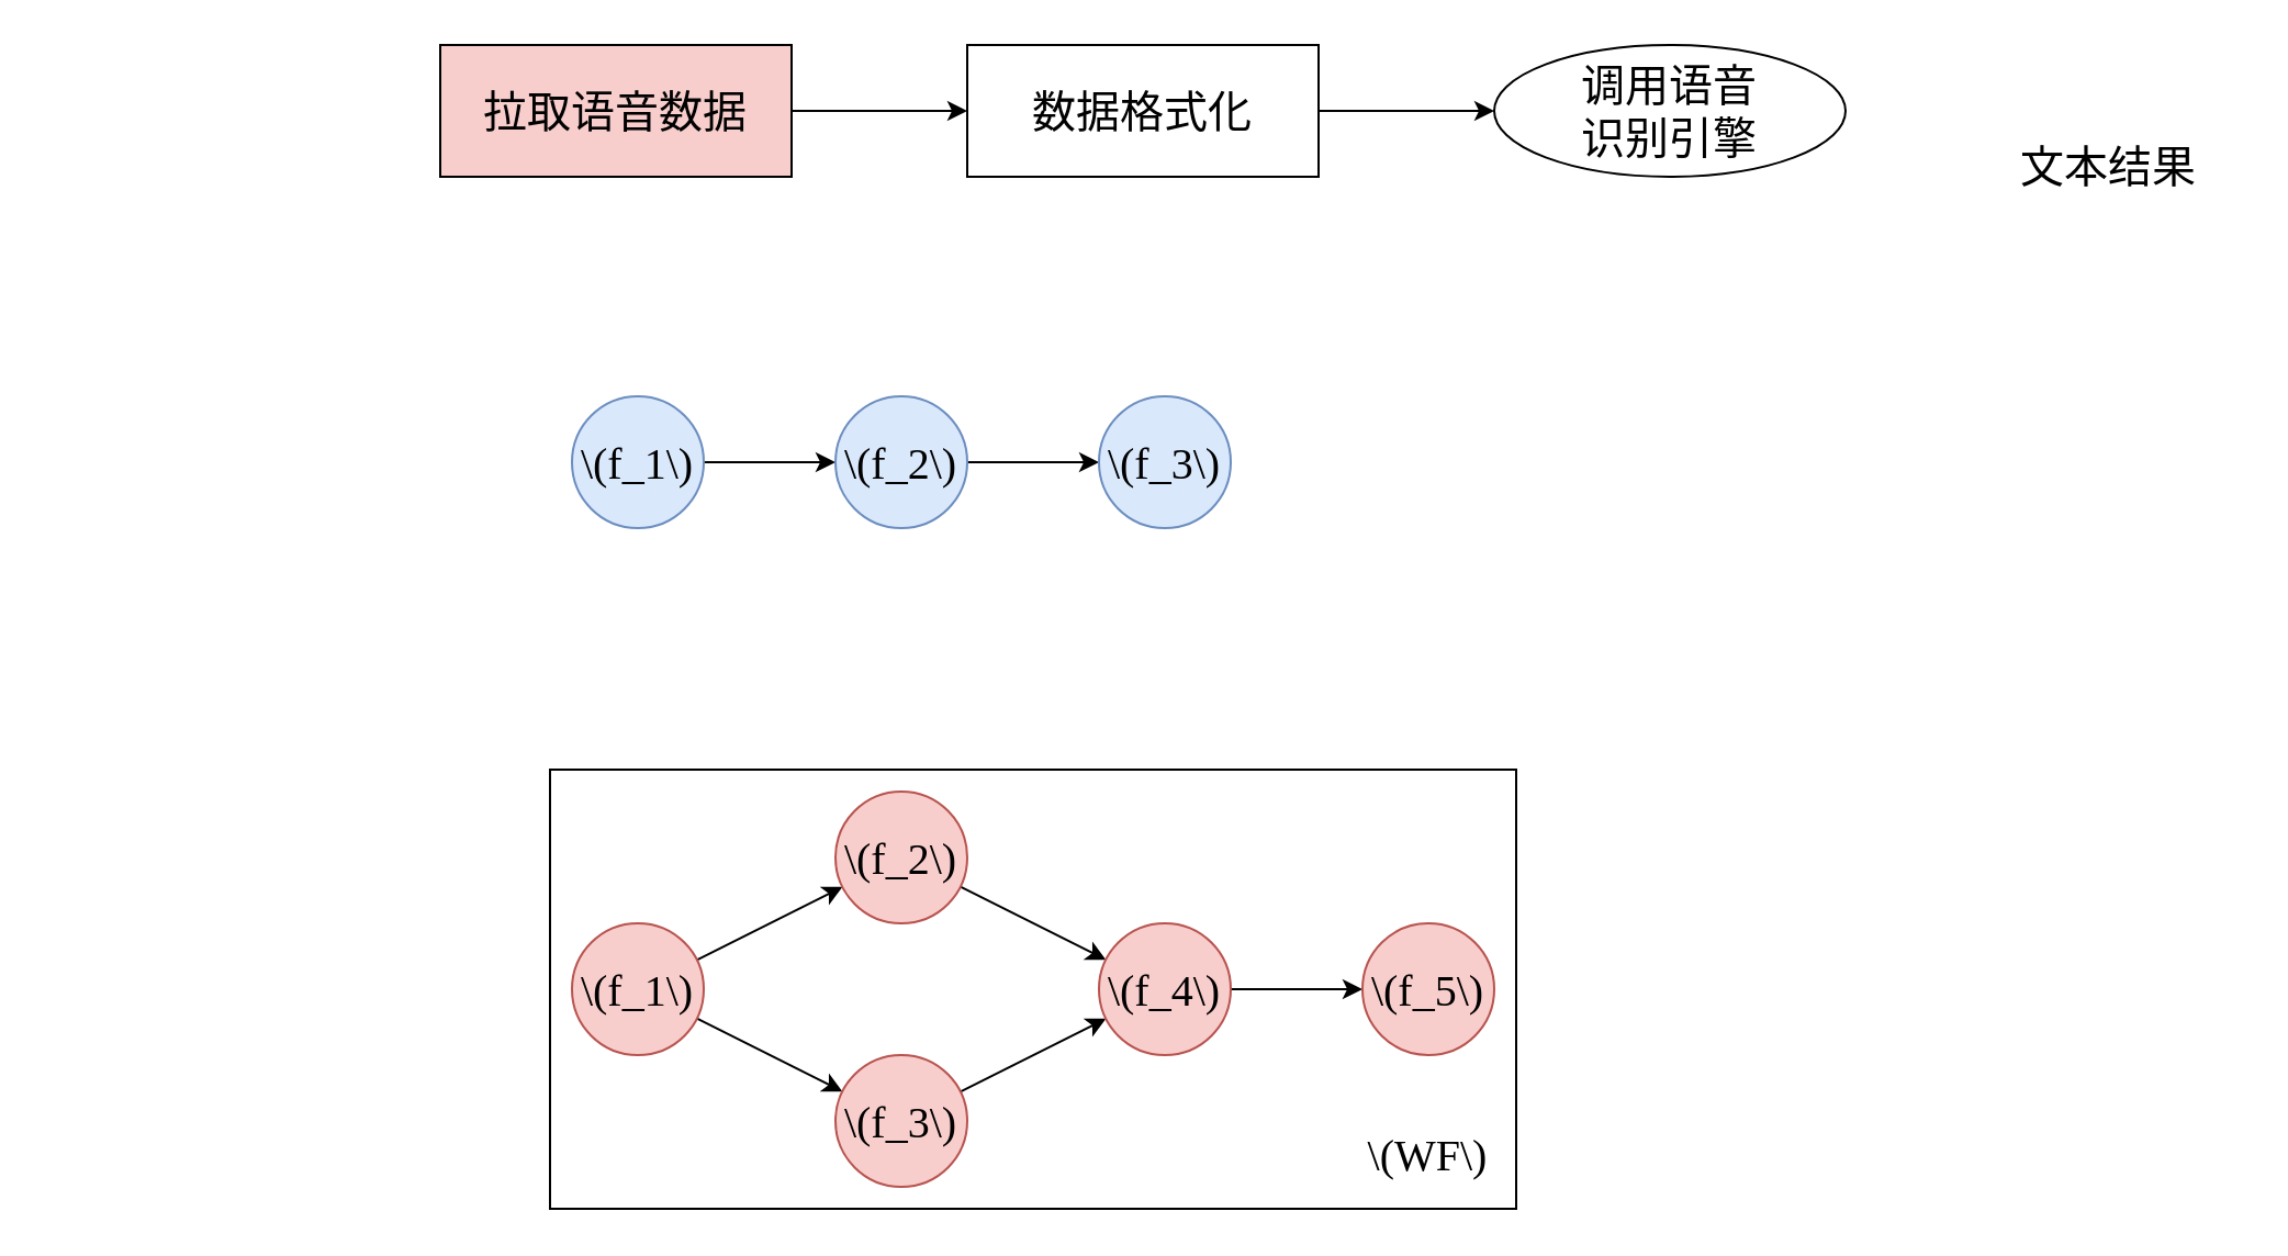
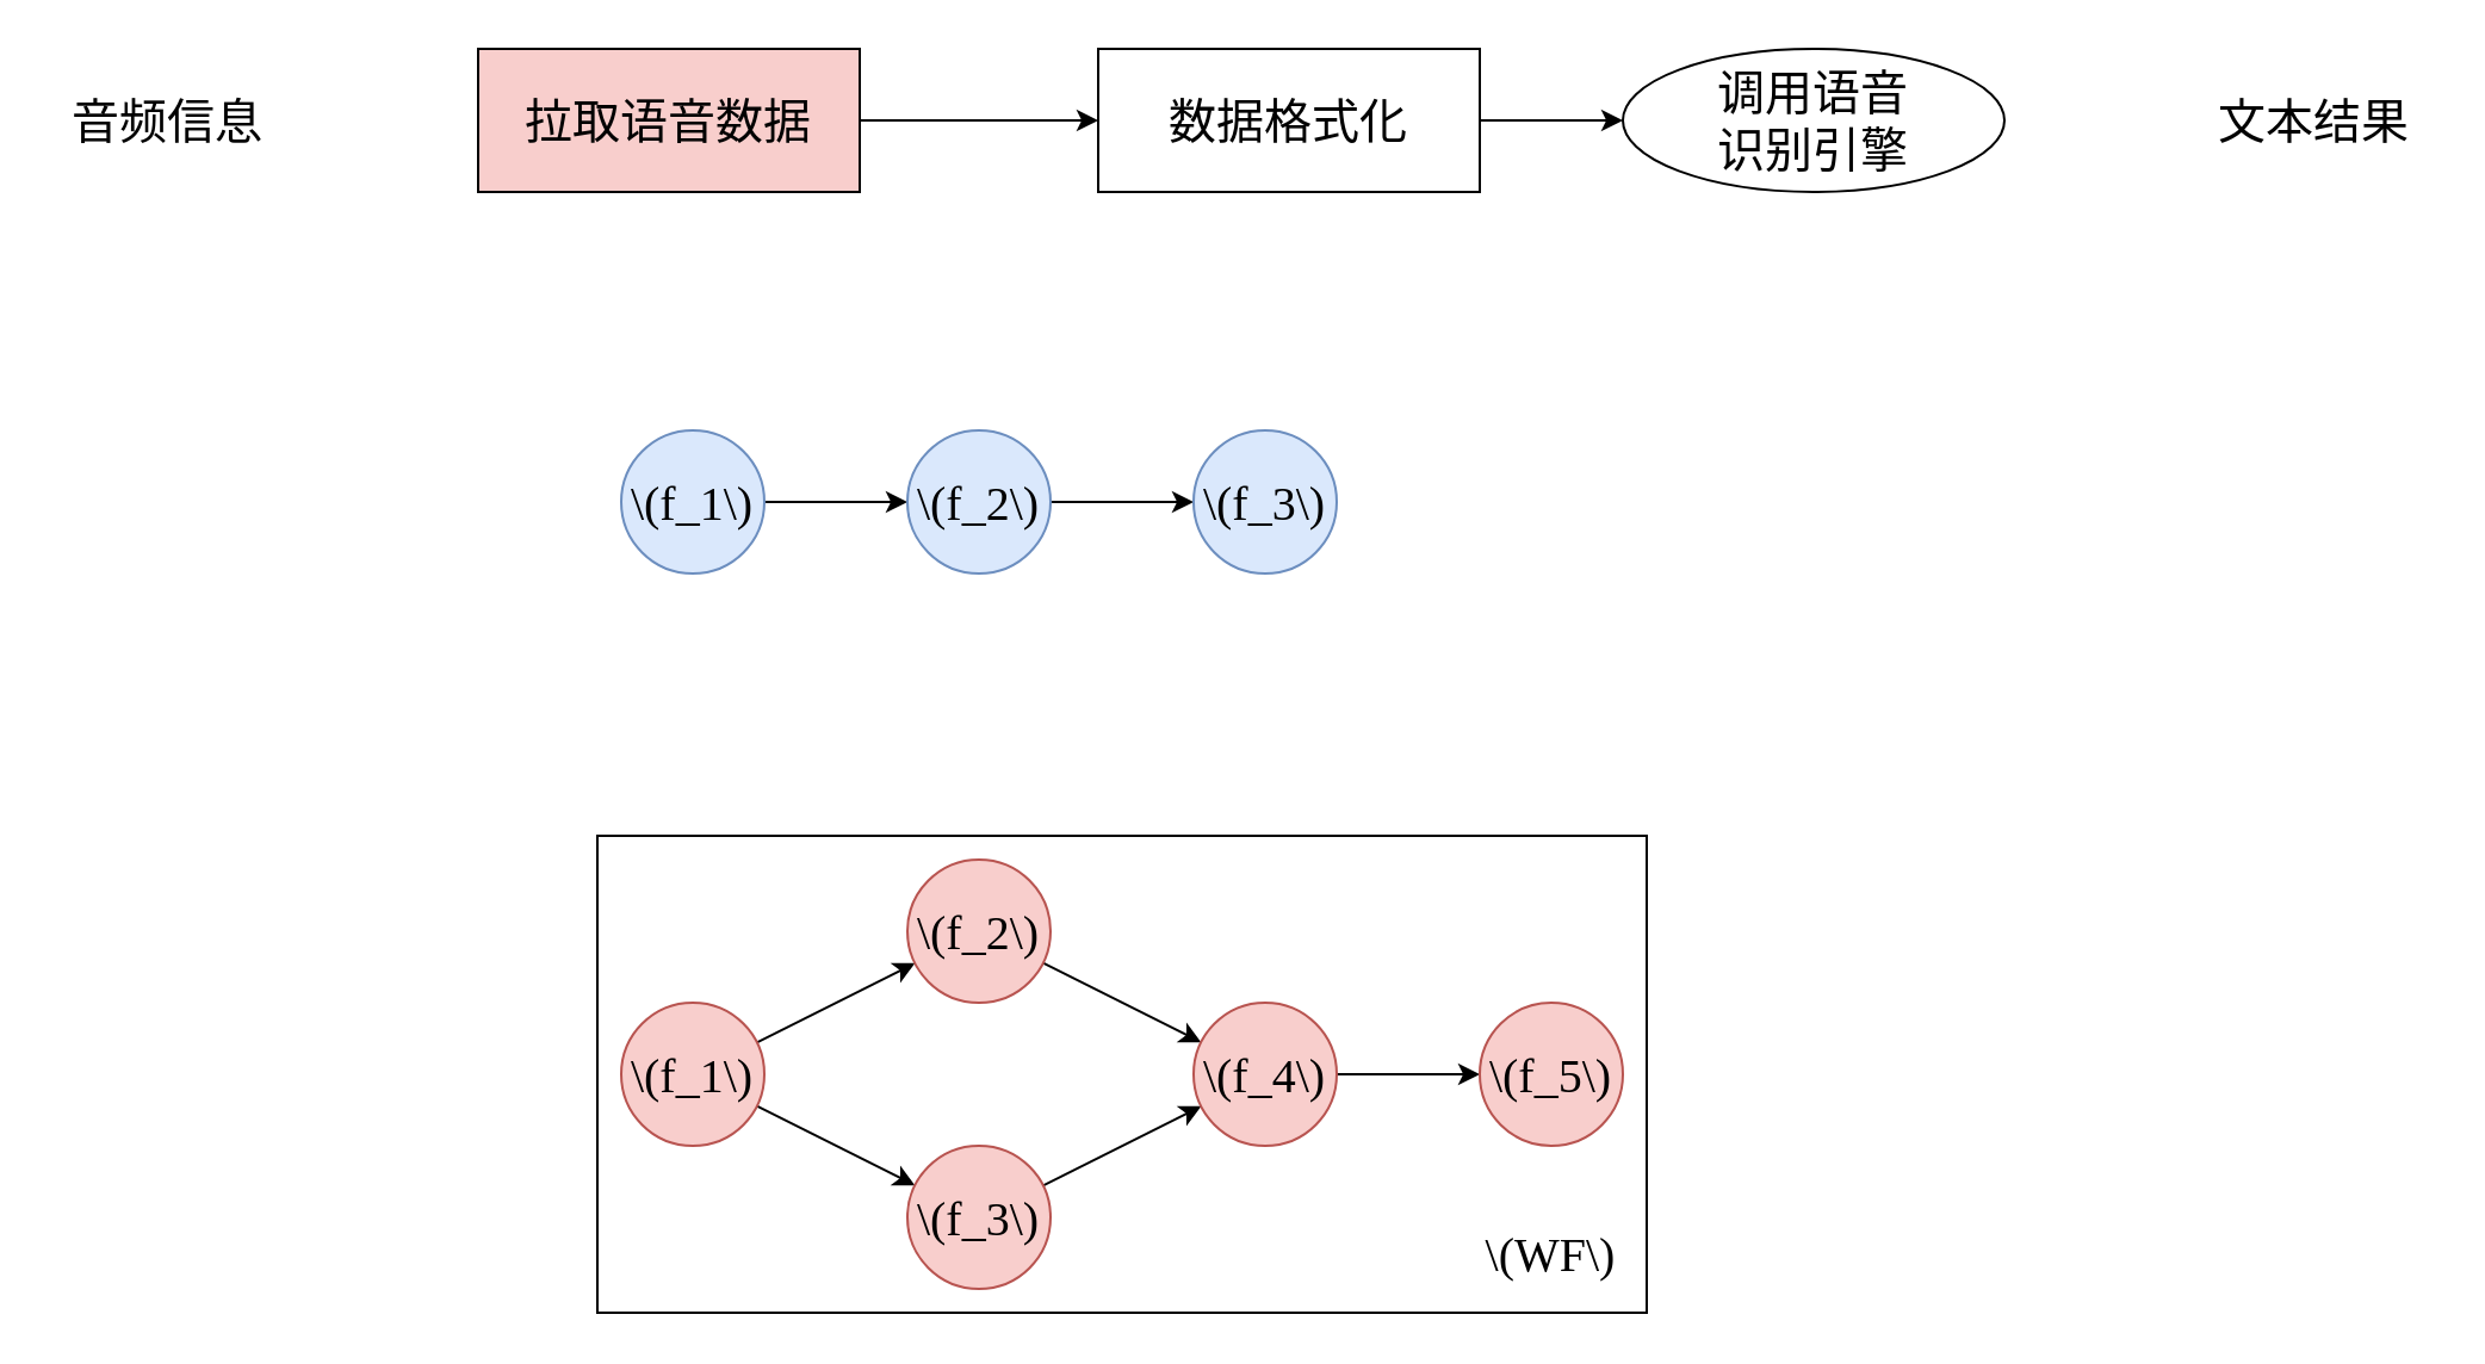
  <mxCell id="0" />
  <mxCell id="1" parent="0" />
  <mxCell id="2" value="" style="rounded=0;whiteSpace=wrap;html=1;fontFamily=Helvetica;fontSize=11;fontColor=default;labelBackgroundColor=default;fillColor=none;" vertex="1" parent="1"><mxGeometry x="250" y="350" width="440" height="200" as="geometry" /></mxCell>
  <mxCell id="3" value="" style="edgeStyle=orthogonalEdgeStyle;rounded=0;orthogonalLoop=1;jettySize=auto;html=1;" edge="1" parent="1" source="4" target="6"><mxGeometry relative="1" as="geometry" /></mxCell>
  <mxCell id="4" value="拉取语音数据" style="rounded=0;whiteSpace=wrap;html=1;fontFamily=HarmonyOS Sans SC;fontSize=20;fillColor=#f8cecc;" vertex="1" parent="1"><mxGeometry x="200" width="160" height="60" as="geometry" y="20" /></mxCell>
  <mxCell id="5" value="" style="edgeStyle=orthogonalEdgeStyle;rounded=0;orthogonalLoop=1;jettySize=auto;html=1;" edge="1" parent="1" source="6" target="7"><mxGeometry relative="1" as="geometry" /></mxCell>
- <mxCell id="6" value="数据格式化" style="rounded=0;whiteSpace=wrap;html=1;fontFamily=HarmonyOS Sans SC;fontSize=20;" vertex="1" parent="1"><mxGeometry x="440" width="160" height="60" as="geometry" y="20" /></mxCell>
+ <mxCell id="6" value="数据格式化" style="rounded=0;whiteSpace=wrap;html=1;fontFamily=HarmonyOS Sans SC;fontSize=20;" vertex="1" parent="1"><mxGeometry x="460" y="20" width="160" height="60" as="geometry" /></mxCell>
  <mxCell id="7" value="调用语音&lt;div&gt;识别引擎&lt;/div&gt;" style="ellipse;whiteSpace=wrap;html=1;fontFamily=HarmonyOS Sans SC;fontSize=20;" vertex="1" parent="1"><mxGeometry x="680" width="160" height="60" as="geometry" y="20" /></mxCell>
- <mxCell id="8" value="文本结果" style="rounded=0;whiteSpace=wrap;html=1;fontFamily=HarmonyOS Sans SC;fontSize=20;fillColor=none;strokeColor=none;" vertex="1" parent="1"><mxGeometry x="910" y="45" width="100" height="60" as="geometry" /></mxCell>
+ <mxCell id="8" value="文本结果" style="rounded=0;whiteSpace=wrap;html=1;fontFamily=HarmonyOS Sans SC;fontSize=20;fillColor=none;strokeColor=none;" vertex="1" parent="1"><mxGeometry x="920" width="100" height="60" as="geometry" y="20" /></mxCell>
+ <mxCell id="9" value="音频信息" style="rounded=0;whiteSpace=wrap;html=1;fontFamily=HarmonyOS Sans SC;fontSize=20;fillColor=none;strokeColor=none;" vertex="1" parent="1"><mxGeometry x="20" width="100" height="60" as="geometry" y="20" /></mxCell>
  <mxCell id="10" value="" style="edgeStyle=orthogonalEdgeStyle;rounded=0;orthogonalLoop=1;jettySize=auto;html=1;" edge="1" parent="1" source="11" target="13"><mxGeometry relative="1" as="geometry" /></mxCell>
  <mxCell id="11" value="\(f_1\)" style="ellipse;whiteSpace=wrap;html=1;aspect=fixed;fontFamily=HarmonyOS Sans SC;fontSize=20;fillColor=#dae8fc;strokeColor=#6c8ebf;" vertex="1" parent="1"><mxGeometry x="260" y="180" width="60" height="60" as="geometry" /></mxCell>
  <mxCell id="12" value="" style="edgeStyle=orthogonalEdgeStyle;rounded=0;orthogonalLoop=1;jettySize=auto;html=1;" edge="1" parent="1" source="13" target="14"><mxGeometry relative="1" as="geometry" /></mxCell>
  <mxCell id="13" value="\(f_2\)" style="ellipse;whiteSpace=wrap;html=1;aspect=fixed;fontFamily=HarmonyOS Sans SC;fontSize=20;fillColor=#dae8fc;strokeColor=#6c8ebf;" vertex="1" parent="1"><mxGeometry x="380" y="180" width="60" height="60" as="geometry" /></mxCell>
  <mxCell id="14" value="\(f_3\)" style="ellipse;whiteSpace=wrap;html=1;aspect=fixed;fontFamily=HarmonyOS Sans SC;fontSize=20;fillColor=#dae8fc;strokeColor=#6c8ebf;" vertex="1" parent="1"><mxGeometry x="500" y="180" width="60" height="60" as="geometry" /></mxCell>
  <mxCell id="15" style="rounded=0;orthogonalLoop=1;jettySize=auto;html=1;" edge="1" parent="1" source="17" target="21"><mxGeometry relative="1" as="geometry" /></mxCell>
  <mxCell id="16" style="edgeStyle=none;shape=connector;rounded=0;orthogonalLoop=1;jettySize=auto;html=1;strokeColor=default;align=center;verticalAlign=middle;fontFamily=Helvetica;fontSize=11;fontColor=default;labelBackgroundColor=default;endArrow=classic;" edge="1" parent="1" source="17" target="19"><mxGeometry relative="1" as="geometry" /></mxCell>
  <mxCell id="17" value="\(f_1\)" style="ellipse;whiteSpace=wrap;html=1;aspect=fixed;fontFamily=HarmonyOS Sans SC;fontSize=20;fillColor=#f8cecc;strokeColor=#b85450;" vertex="1" parent="1"><mxGeometry x="260" y="420" width="60" height="60" as="geometry" /></mxCell>
  <mxCell id="18" style="edgeStyle=none;shape=connector;rounded=0;orthogonalLoop=1;jettySize=auto;html=1;strokeColor=default;align=center;verticalAlign=middle;fontFamily=Helvetica;fontSize=11;fontColor=default;labelBackgroundColor=default;endArrow=classic;" edge="1" parent="1" source="19" target="23"><mxGeometry relative="1" as="geometry" /></mxCell>
  <mxCell id="19" value="\(f_3\)" style="ellipse;whiteSpace=wrap;html=1;aspect=fixed;fontFamily=HarmonyOS Sans SC;fontSize=20;fillColor=#f8cecc;strokeColor=#b85450;" vertex="1" parent="1"><mxGeometry x="380" y="480" width="60" height="60" as="geometry" /></mxCell>
  <mxCell id="20" style="edgeStyle=none;shape=connector;rounded=0;orthogonalLoop=1;jettySize=auto;html=1;strokeColor=default;align=center;verticalAlign=middle;fontFamily=Helvetica;fontSize=11;fontColor=default;labelBackgroundColor=default;endArrow=classic;" edge="1" parent="1" source="21" target="23"><mxGeometry relative="1" as="geometry" /></mxCell>
  <mxCell id="21" value="\(f_2\)" style="ellipse;whiteSpace=wrap;html=1;aspect=fixed;fontFamily=HarmonyOS Sans SC;fontSize=20;fillColor=#f8cecc;strokeColor=#b85450;" vertex="1" parent="1"><mxGeometry x="380" y="360" width="60" height="60" as="geometry" /></mxCell>
  <mxCell id="22" style="edgeStyle=none;shape=connector;rounded=0;orthogonalLoop=1;jettySize=auto;html=1;strokeColor=default;align=center;verticalAlign=middle;fontFamily=Helvetica;fontSize=11;fontColor=default;labelBackgroundColor=default;endArrow=classic;" edge="1" parent="1" source="23" target="24"><mxGeometry relative="1" as="geometry" /></mxCell>
  <mxCell id="23" value="\(f_4\)" style="ellipse;whiteSpace=wrap;html=1;aspect=fixed;fontFamily=HarmonyOS Sans SC;fontSize=20;fillColor=#f8cecc;strokeColor=#b85450;" vertex="1" parent="1"><mxGeometry x="500" y="420" width="60" height="60" as="geometry" /></mxCell>
  <mxCell id="24" value="\(f_5\)" style="ellipse;whiteSpace=wrap;html=1;aspect=fixed;fontFamily=HarmonyOS Sans SC;fontSize=20;fillColor=#f8cecc;strokeColor=#b85450;" vertex="1" parent="1"><mxGeometry x="620" y="420" width="60" height="60" as="geometry" /></mxCell>
  <mxCell id="25" value="\(WF\)" style="text;html=1;align=center;verticalAlign=middle;whiteSpace=wrap;rounded=0;fontFamily=HarmonyOS Sans SC;fontSize=20;fontColor=default;labelBackgroundColor=default;" vertex="1" parent="1"><mxGeometry x="620" y="510" width="60" height="30" as="geometry" /></mxCell>
